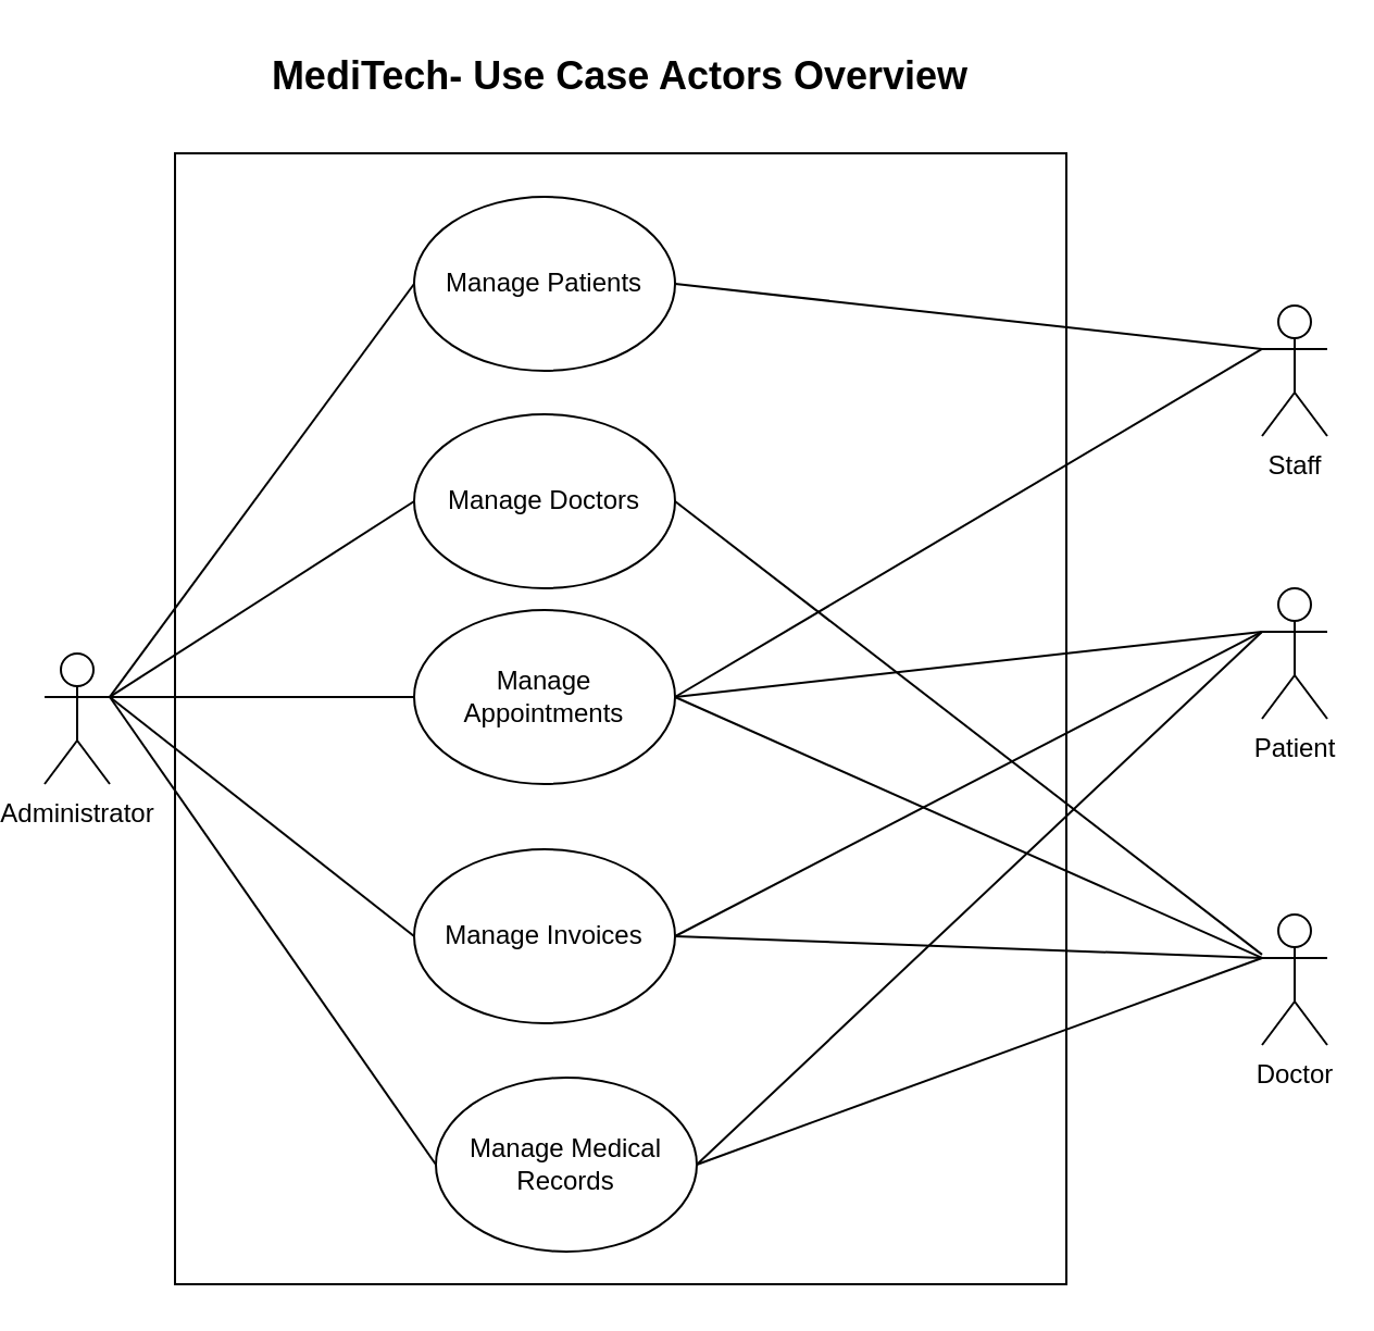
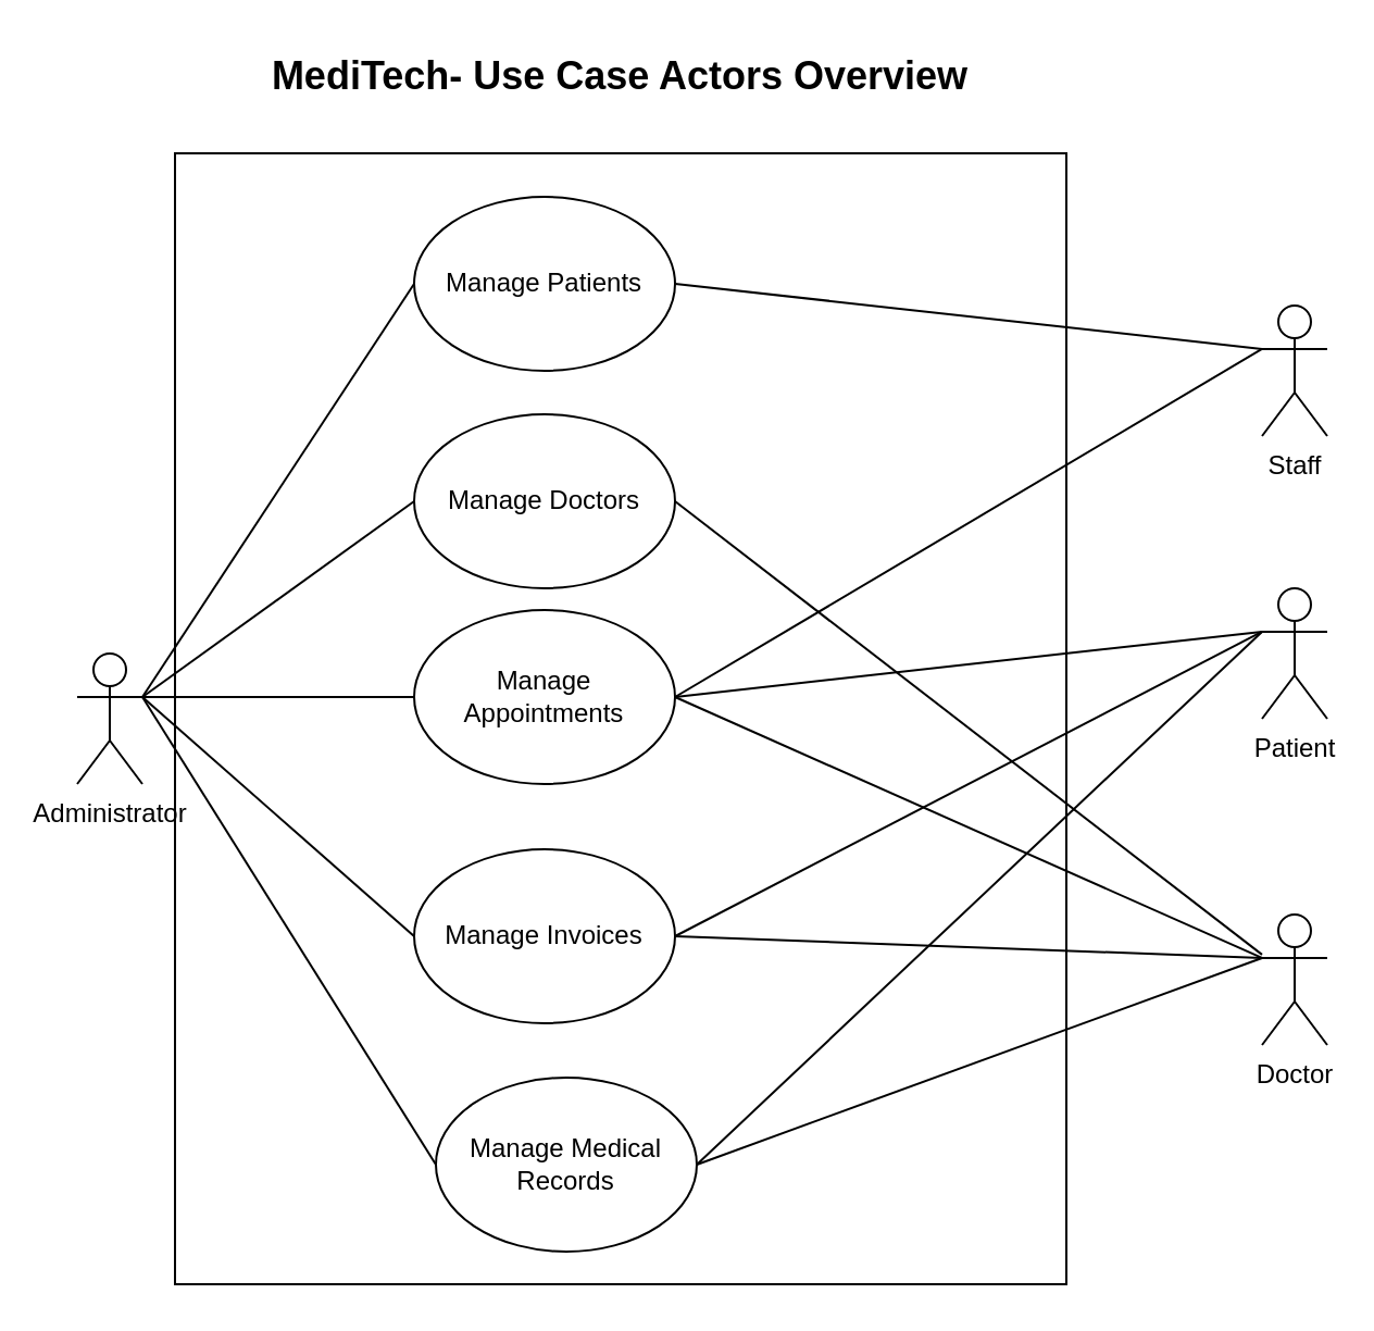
  <mxCell id="0" />
  <mxCell id="1" parent="0" />
  <mxCell id="2" value="" style="rounded=0;whiteSpace=wrap;html=1;" vertex="1" parent="1"><mxGeometry x="80" y="70" width="410" height="520" as="geometry" /></mxCell>
- <mxCell id="3" value="Administrator" style="shape=umlActor;verticalLabelPosition=bottom;verticalAlign=top;html=1;outlineConnect=0;" vertex="1" parent="1"><mxGeometry x="20" y="300" width="30" height="60" as="geometry" /></mxCell>
+ <mxCell id="3" value="Administrator" style="shape=umlActor;verticalLabelPosition=bottom;verticalAlign=top;html=1;outlineConnect=0;" vertex="1" parent="1"><mxGeometry x="35" y="300" width="30" height="60" as="geometry" /></mxCell>
  <mxCell id="4" value="Staff" style="shape=umlActor;verticalLabelPosition=bottom;verticalAlign=top;html=1;outlineConnect=0;" vertex="1" parent="1"><mxGeometry x="580" y="140" width="30" height="60" as="geometry" /></mxCell>
  <mxCell id="5" value="Patient" style="shape=umlActor;verticalLabelPosition=bottom;verticalAlign=top;html=1;outlineConnect=0;" vertex="1" parent="1"><mxGeometry x="580" y="270" width="30" height="60" as="geometry" /></mxCell>
  <mxCell id="6" value="Doctor" style="shape=umlActor;verticalLabelPosition=bottom;verticalAlign=top;html=1;outlineConnect=0;" vertex="1" parent="1"><mxGeometry x="580" y="420" width="30" height="60" as="geometry" /></mxCell>
  <mxCell id="7" value="Manage Patients" style="ellipse;whiteSpace=wrap;html=1;" vertex="1" parent="1"><mxGeometry x="190" y="90" width="120" height="80" as="geometry" /></mxCell>
  <mxCell id="8" value="Manage Doctors" style="ellipse;whiteSpace=wrap;html=1;" vertex="1" parent="1"><mxGeometry x="190" y="190" width="120" height="80" as="geometry" /></mxCell>
  <mxCell id="9" value="Manage Appointments" style="ellipse;whiteSpace=wrap;html=1;" vertex="1" parent="1"><mxGeometry x="190" y="280" width="120" height="80" as="geometry" /></mxCell>
  <mxCell id="10" value="" style="endArrow=none;html=1;rounded=0;exitX=1;exitY=0.5;exitDx=0;exitDy=0;entryX=0;entryY=0.333;entryDx=0;entryDy=0;entryPerimeter=0;" edge="1" parent="1" source="7" target="4"><mxGeometry width="50" height="50" relative="1" as="geometry"><mxPoint x="370" y="220" as="sourcePoint" /><mxPoint x="420" y="170" as="targetPoint" /></mxGeometry></mxCell>
  <mxCell id="11" value="" style="endArrow=none;html=1;rounded=0;exitX=1;exitY=0.5;exitDx=0;exitDy=0;" edge="1" parent="1" source="8" target="6"><mxGeometry width="50" height="50" relative="1" as="geometry"><mxPoint x="370" y="220" as="sourcePoint" /><mxPoint x="420" y="170" as="targetPoint" /></mxGeometry></mxCell>
  <mxCell id="12" value="" style="endArrow=none;html=1;rounded=0;exitX=1;exitY=0.5;exitDx=0;exitDy=0;entryX=0;entryY=0.333;entryDx=0;entryDy=0;entryPerimeter=0;" edge="1" parent="1" source="9" target="4"><mxGeometry width="50" height="50" relative="1" as="geometry"><mxPoint x="370" y="220" as="sourcePoint" /><mxPoint x="420" y="170" as="targetPoint" /></mxGeometry></mxCell>
  <mxCell id="13" value="Manage Invoices" style="ellipse;whiteSpace=wrap;html=1;" vertex="1" parent="1"><mxGeometry x="190" y="390" width="120" height="80" as="geometry" /></mxCell>
  <mxCell id="14" value="Manage Medical Records" style="ellipse;whiteSpace=wrap;html=1;" vertex="1" parent="1"><mxGeometry x="200" y="495" width="120" height="80" as="geometry" /></mxCell>
  <mxCell id="15" value="" style="endArrow=none;html=1;rounded=0;exitX=1;exitY=0.5;exitDx=0;exitDy=0;entryX=0;entryY=0.333;entryDx=0;entryDy=0;entryPerimeter=0;" edge="1" parent="1" source="9" target="5"><mxGeometry width="50" height="50" relative="1" as="geometry"><mxPoint x="370" y="400" as="sourcePoint" /><mxPoint x="420" y="350" as="targetPoint" /></mxGeometry></mxCell>
  <mxCell id="16" value="" style="endArrow=none;html=1;rounded=0;exitX=1;exitY=0.5;exitDx=0;exitDy=0;entryX=0;entryY=0.333;entryDx=0;entryDy=0;entryPerimeter=0;" edge="1" parent="1" source="13" target="5"><mxGeometry width="50" height="50" relative="1" as="geometry"><mxPoint x="370" y="400" as="sourcePoint" /><mxPoint x="420" y="350" as="targetPoint" /></mxGeometry></mxCell>
  <mxCell id="17" value="" style="endArrow=none;html=1;rounded=0;exitX=1;exitY=0.5;exitDx=0;exitDy=0;entryX=0;entryY=0.333;entryDx=0;entryDy=0;entryPerimeter=0;" edge="1" parent="1" source="14" target="5"><mxGeometry width="50" height="50" relative="1" as="geometry"><mxPoint x="370" y="400" as="sourcePoint" /><mxPoint x="420" y="350" as="targetPoint" /></mxGeometry></mxCell>
  <mxCell id="18" value="" style="endArrow=none;html=1;rounded=0;exitX=1;exitY=0.5;exitDx=0;exitDy=0;entryX=0;entryY=0.333;entryDx=0;entryDy=0;entryPerimeter=0;" edge="1" parent="1" source="13" target="6"><mxGeometry width="50" height="50" relative="1" as="geometry"><mxPoint x="370" y="400" as="sourcePoint" /><mxPoint x="420" y="350" as="targetPoint" /></mxGeometry></mxCell>
  <mxCell id="19" value="" style="endArrow=none;html=1;rounded=0;exitX=1;exitY=0.5;exitDx=0;exitDy=0;entryX=0;entryY=0.333;entryDx=0;entryDy=0;entryPerimeter=0;" edge="1" parent="1" source="14" target="6"><mxGeometry width="50" height="50" relative="1" as="geometry"><mxPoint x="370" y="400" as="sourcePoint" /><mxPoint x="420" y="350" as="targetPoint" /></mxGeometry></mxCell>
  <mxCell id="20" value="" style="endArrow=none;html=1;rounded=0;entryX=0;entryY=0.333;entryDx=0;entryDy=0;entryPerimeter=0;exitX=1;exitY=0.5;exitDx=0;exitDy=0;" edge="1" parent="1" source="9" target="6"><mxGeometry width="50" height="50" relative="1" as="geometry"><mxPoint x="370" y="400" as="sourcePoint" /><mxPoint x="420" y="350" as="targetPoint" /></mxGeometry></mxCell>
  <mxCell id="21" value="" style="endArrow=none;html=1;rounded=0;exitX=1;exitY=0.333;exitDx=0;exitDy=0;exitPerimeter=0;entryX=0;entryY=0.5;entryDx=0;entryDy=0;" edge="1" parent="1" source="3" target="7"><mxGeometry width="50" height="50" relative="1" as="geometry"><mxPoint x="370" y="300" as="sourcePoint" /><mxPoint x="420" y="250" as="targetPoint" /></mxGeometry></mxCell>
  <mxCell id="22" value="" style="endArrow=none;html=1;rounded=0;exitX=1;exitY=0.333;exitDx=0;exitDy=0;exitPerimeter=0;entryX=0;entryY=0.5;entryDx=0;entryDy=0;" edge="1" parent="1" source="3" target="8"><mxGeometry width="50" height="50" relative="1" as="geometry"><mxPoint x="370" y="300" as="sourcePoint" /><mxPoint x="420" y="250" as="targetPoint" /></mxGeometry></mxCell>
  <mxCell id="23" value="" style="endArrow=none;html=1;rounded=0;exitX=1;exitY=0.333;exitDx=0;exitDy=0;exitPerimeter=0;entryX=0;entryY=0.5;entryDx=0;entryDy=0;" edge="1" parent="1" source="3" target="9"><mxGeometry width="50" height="50" relative="1" as="geometry"><mxPoint x="370" y="300" as="sourcePoint" /><mxPoint x="420" y="250" as="targetPoint" /></mxGeometry></mxCell>
  <mxCell id="24" value="" style="endArrow=none;html=1;rounded=0;entryX=1;entryY=0.333;entryDx=0;entryDy=0;entryPerimeter=0;exitX=0;exitY=0.5;exitDx=0;exitDy=0;" edge="1" parent="1" source="13" target="3"><mxGeometry width="50" height="50" relative="1" as="geometry"><mxPoint x="370" y="300" as="sourcePoint" /><mxPoint x="420" y="250" as="targetPoint" /></mxGeometry></mxCell>
  <mxCell id="25" value="" style="endArrow=none;html=1;rounded=0;entryX=1;entryY=0.333;entryDx=0;entryDy=0;entryPerimeter=0;exitX=0;exitY=0.5;exitDx=0;exitDy=0;" edge="1" parent="1" source="14" target="3"><mxGeometry width="50" height="50" relative="1" as="geometry"><mxPoint x="370" y="400" as="sourcePoint" /><mxPoint x="420" y="350" as="targetPoint" /></mxGeometry></mxCell>
  <mxCell id="26" value="&lt;b&gt;&lt;font style=&quot;font-size: 18px;&quot;&gt;MediTech- Use Case Actors Overview&lt;/font&gt;&lt;/b&gt;" style="text;html=1;align=center;verticalAlign=middle;whiteSpace=wrap;rounded=0;" vertex="1" parent="1"><mxGeometry x="80" y="20" width="410" height="30" as="geometry" /></mxCell>
